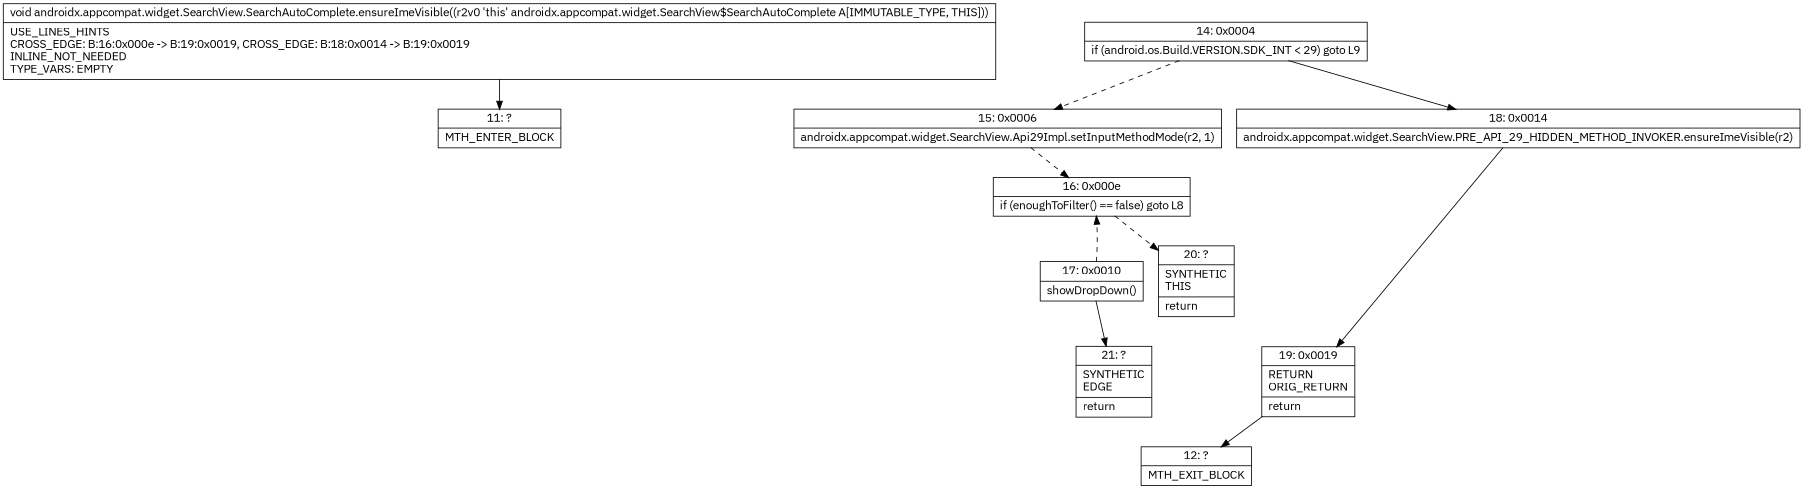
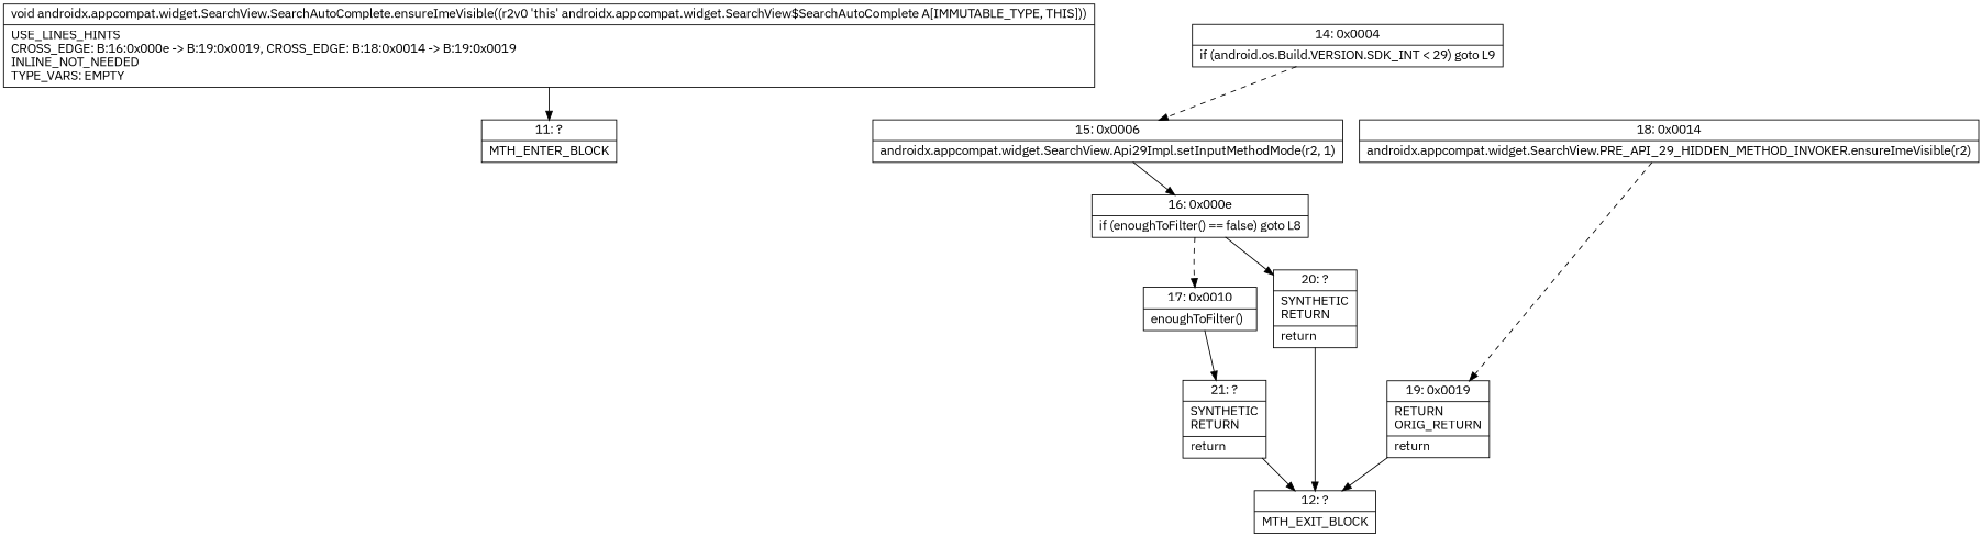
  digraph {
    fontname="IBM Plex Sans"
    node [fontname="IBM Plex Sans" shape=record]
    edge [fontname="IBM Plex Sans"]
    n1 [label="{11\:\ ?|MTH_ENTER_BLOCK\l}"]
    n2 [label="{14\:\ 0x0004|if (android.os.Build.VERSION.SDK_INT \< 29) goto L9\l}"]
    n3 [label="{15\:\ 0x0006|androidx.appcompat.widget.SearchView.Api29Impl.setInputMethodMode(r2, 1)\l}"]
    n4 [label="{18\:\ 0x0014|androidx.appcompat.widget.SearchView.PRE_API_29_HIDDEN_METHOD_INVOKER.ensureImeVisible(r2)\l}"]
    n5 [label="{16\:\ 0x000e|if (enoughToFilter() == false) goto L8\l}"]
    n6 [label="{19\:\ 0x0019|RETURN\lORIG_RETURN\l|return\l}"]
-   n7 [label="{17\:\ 0x0010|showDropDown()\l}"]
-   n8 [label="{20\:\ ?|SYNTHETIC\lTHIS\l|return\l}"]
-   n9 [label="{21\:\ ?|SYNTHETIC\lEDGE\l|return\l}"]
+   n7 [label="{17\:\ 0x0010|enoughToFilter()\l}"]
+   n8 [label="{20\:\ ?|SYNTHETIC\lRETURN\l|return\l}"]
+   n9 [label="{21\:\ ?|SYNTHETIC\lRETURN\l|return\l}"]
    n10 [label="{12\:\ ?|MTH_EXIT_BLOCK\l}"]
    n11 [label="{void androidx.appcompat.widget.SearchView.SearchAutoComplete.ensureImeVisible((r2v0 'this' androidx.appcompat.widget.SearchView$SearchAutoComplete A[IMMUTABLE_TYPE, THIS]))  | USE_LINES_HINTS\lCROSS_EDGE: B:16:0x000e \-\> B:19:0x0019, CROSS_EDGE: B:18:0x0014 \-\> B:19:0x0019\lINLINE_NOT_NEEDED\lTYPE_VARS: EMPTY\l}"]
    n2 -> n3 [style=dashed]
-   n2 -> n4
-   n3 -> n5 [style=dashed]
-   n4 -> n6
-   n7 -> n5 [style=dashed]
-   n5 -> n8 [style=dashed]
+   n3 -> n5
+   n4 -> n6 [style=dashed]
+   n5 -> n7 [style=dashed]
+   n5 -> n8
    n6 -> n10
    n7 -> n9
+   n8 -> n10
+   n9 -> n10
    n11 -> n1
  }
